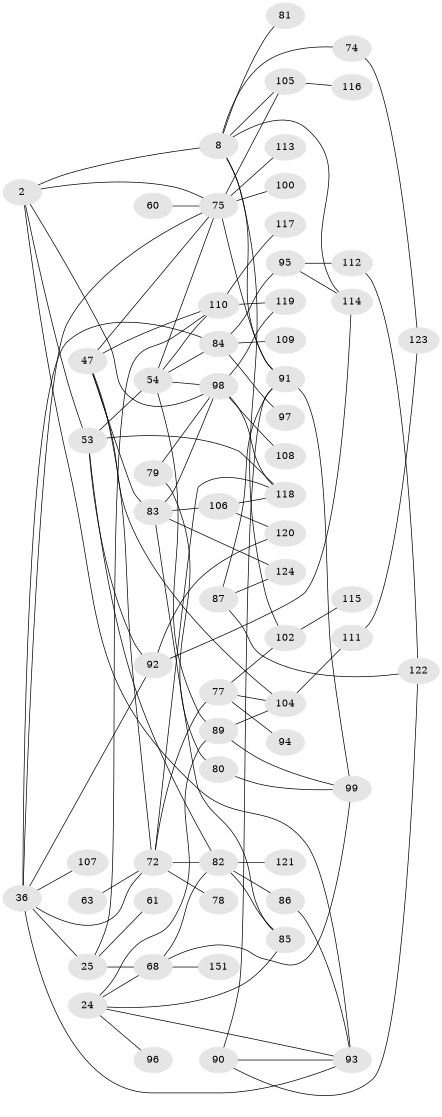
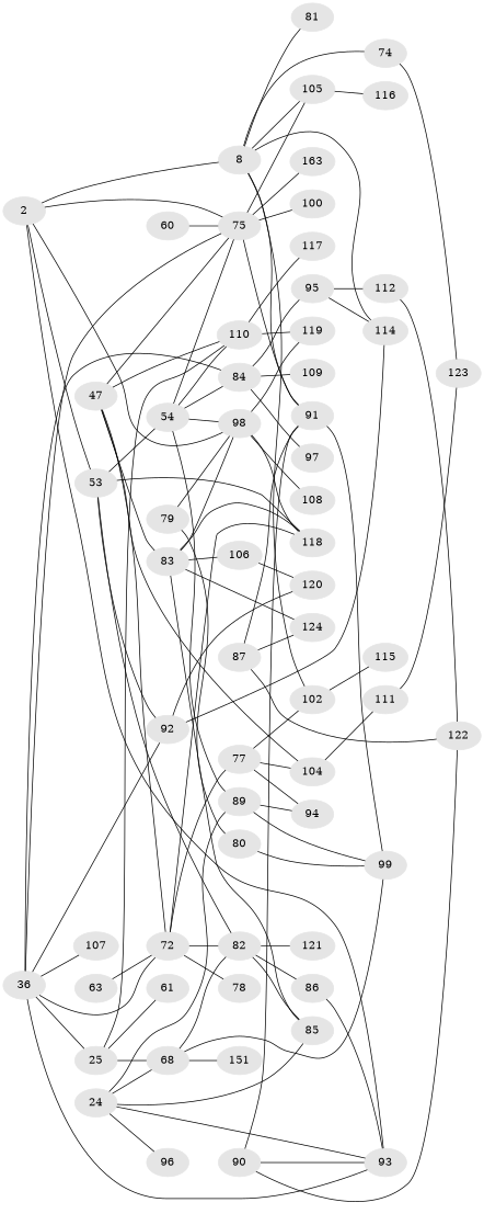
  graph {
    rankdir=LR
    node [color=gray90 style=filled]
    8 [super="+5"]
    74
    81
    91 [super="+10+7+28+69"]
    102 [super="+46"]
    105 [super="+14"]
    114 [super="+15+64"]
    2
    53 [super="+4"]
    75 [super="+26+29+52+57+70+56"]
    93 [super="+1"]
    98 [super="+44+62"]
    92 [super="+23+43"]
    54 [super="+45"]
    82 [super="+67"]
    118 [super="+22+76"]
    100
-   113
+   113 [label=163]
    108
    119
    123
    99
    115
    116
    24 [super="+6+3"]
    68 [super="+25"]
    85
    89 [super="+19+49"]
    96
    n30 [label=151]
    104 [super="+27"]
    36 [super="+13"]
    n33 [label=25 super="+50+48"]
    72 [super="+65+66"]
    84
    107
    110
    61
    77 [super="+40"]
    78
    95
    97
    109
    120
    47 [super="+33+32"]
    83
    106
    124
    111
    117
    86
    121
    60
    63
    94
    79
    80
    112
    87 [super="+59"]
    122
    90 [super="+73+88"]
    8 -- 74
    8 -- 81
    8 -- 91 [weight=2]
    8 -- 102
    8 -- 105
    8 -- 114
    74 -- 123
    91 -- 99
    102 -- 115
    105 -- 116
    2 -- 8 [weight=2]
    2 -- 53
    2 -- 75 [weight=2]
    2 -- 93 [weight=2]
    2 -- 98
    53 -- 92
    53 -- 54
    53 -- 82
    53 -- 118
    75 -- 91
    75 -- 105
    75 -- 100
    75 -- 113
    98 -- 118
    98 -- 108
    98 -- 119
    92 -- 114
    92 -- 120
    54 -- 75
    54 -- 98 [weight=2]
    54 -- 89
    54 -- 84
    54 -- 110
    82 -- 85
    82 -- 86
    82 -- 121
    24 -- 93
    24 -- 68
    24 -- 85
    24 -- 89
    24 -- 96
    68 -- 82
    68 -- 99
    68 -- n30
    89 -- 99
-   89 -- 104
+   89 -- 94
    104 -- 111
    36 -- 75
    36 -- 93 [weight=2]
    36 -- 92
    36 -- n33
    36 -- 72
    36 -- 84
    36 -- 107
    n33 -- 68
    n33 -- 110
    n33 -- 61
    72 -- 82
    72 -- 118
    72 -- 77 [weight=2]
    72 -- 78
    84 -- 95
    84 -- 97
    84 -- 109
    110 -- 119
    110 -- 117
    77 -- 102
    77 -- 104
    77 -- 94
    95 -- 114
    95 -- 112
    47 -- 75 [weight=2]
    47 -- 104
    47 -- 72
    47 -- 110
    47 -- 83
    83 -- 98
    83 -- 85
    83 -- 106
    83 -- 124
-   106 -- 118
+   83 -- 118
    106 -- 120
    111 -- 123
    86 -- 93
    60 -- 75
    63 -- 72
    79 -- 98
    79 -- 80
    80 -- 99
    112 -- 122
    87 -- 91
    87 -- 124
    87 -- 122
    90 -- 91
    90 -- 93 [weight=3]
    90 -- 122
  }
